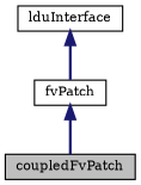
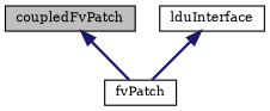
  digraph {
    fontname="DejaVu Serif"
    node [color=black fontname="DejaVu Serif" fontsize=10 shape=record]
    edge [color=midnightblue dir=back fontname="DejaVu Serif" fontsize=10 labelfontname=FreeSans labelfontsize=10 style=bold]
    n1 [fillcolor=grey75 fontcolor=black height=0.2 label=coupledFvPatch style=filled width=0.4]
    n2 [height=0.2 label=lduInterface width=0.4]
    n3 [height=0.2 label=fvPatch width=0.4]
    n2 -> n3
-   n3 -> n1
+   n1 -> n3
  }
